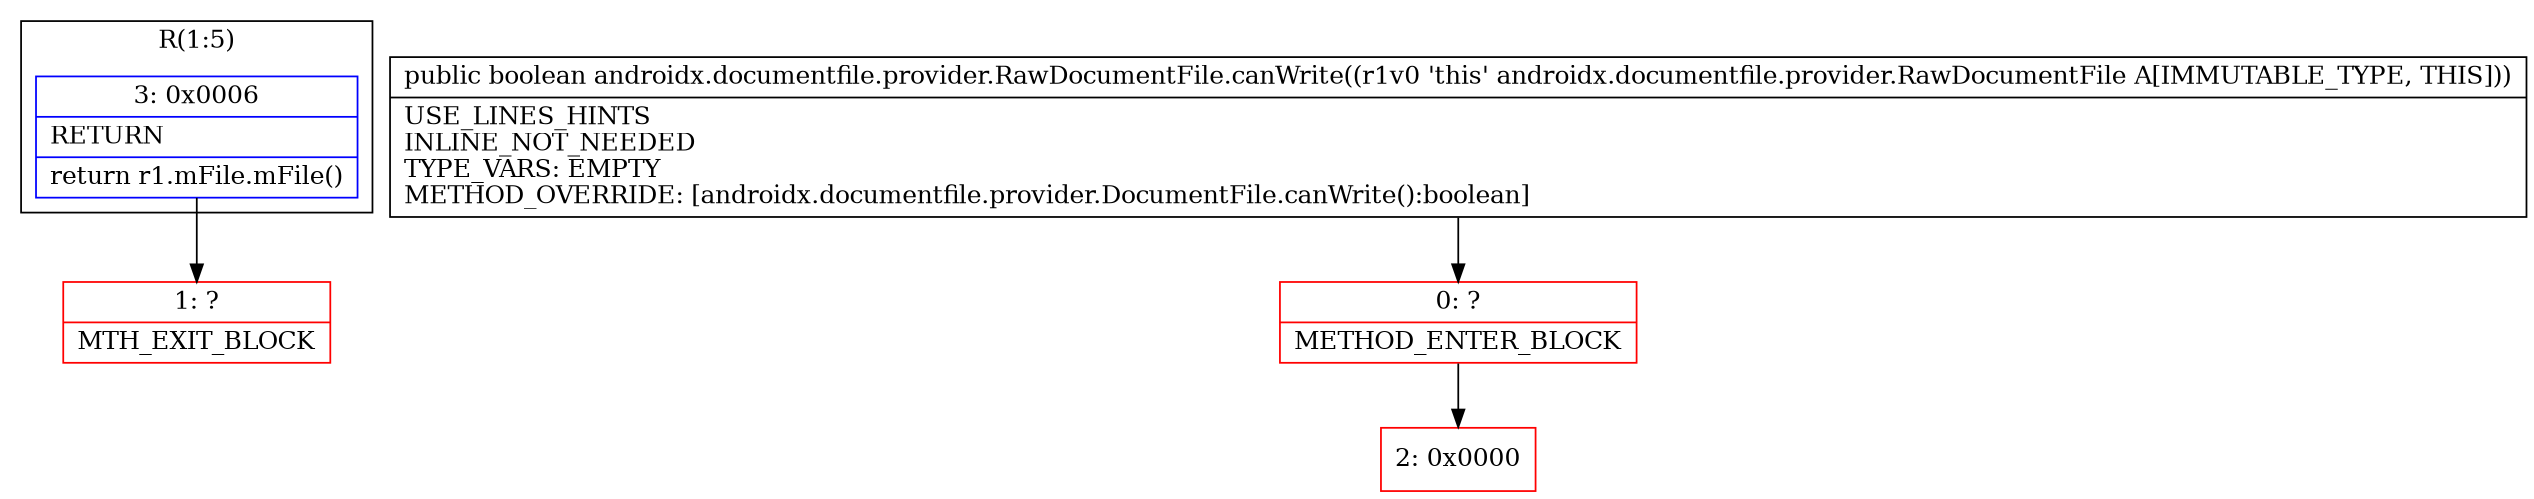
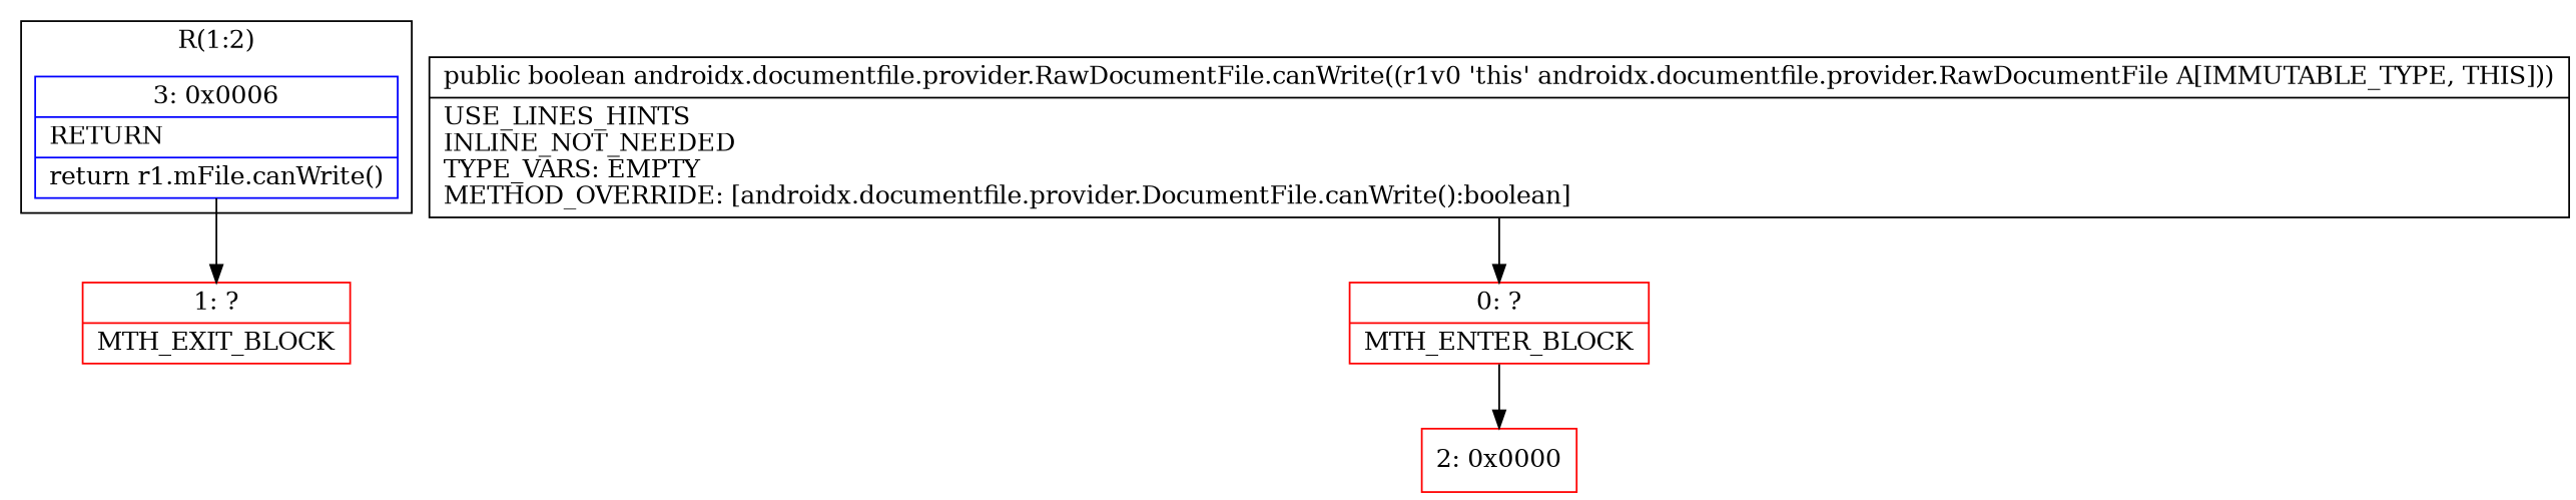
  digraph {
    node [color=red shape=record]
-   n1 [color=blue label="{3\:\ 0x0006|RETURN\l|return r1.mFile.mFile()\l}"]
+   n1 [color=blue label="{3\:\ 0x0006|RETURN\l|return r1.mFile.canWrite()\l}"]
    n2 [label="{1\:\ ?|MTH_EXIT_BLOCK\l}"]
-   n3 [label="{0\:\ ?|METHOD_ENTER_BLOCK\l}"]
+   n3 [label="{0\:\ ?|MTH_ENTER_BLOCK\l}"]
    n4 [label="{2\:\ 0x0000}"]
    n5 [label="{public boolean androidx.documentfile.provider.RawDocumentFile.canWrite((r1v0 'this' androidx.documentfile.provider.RawDocumentFile A[IMMUTABLE_TYPE, THIS]))  | USE_LINES_HINTS\lINLINE_NOT_NEEDED\lTYPE_VARS: EMPTY\lMETHOD_OVERRIDE: [androidx.documentfile.provider.DocumentFile.canWrite():boolean]\l}" color=""]
    subgraph cluster_1 {
-     label="R(1:5)"
+     label="R(1:2)"
      n1
    }
    n1 -> n2
    n3 -> n4
    n5 -> n3
  }
